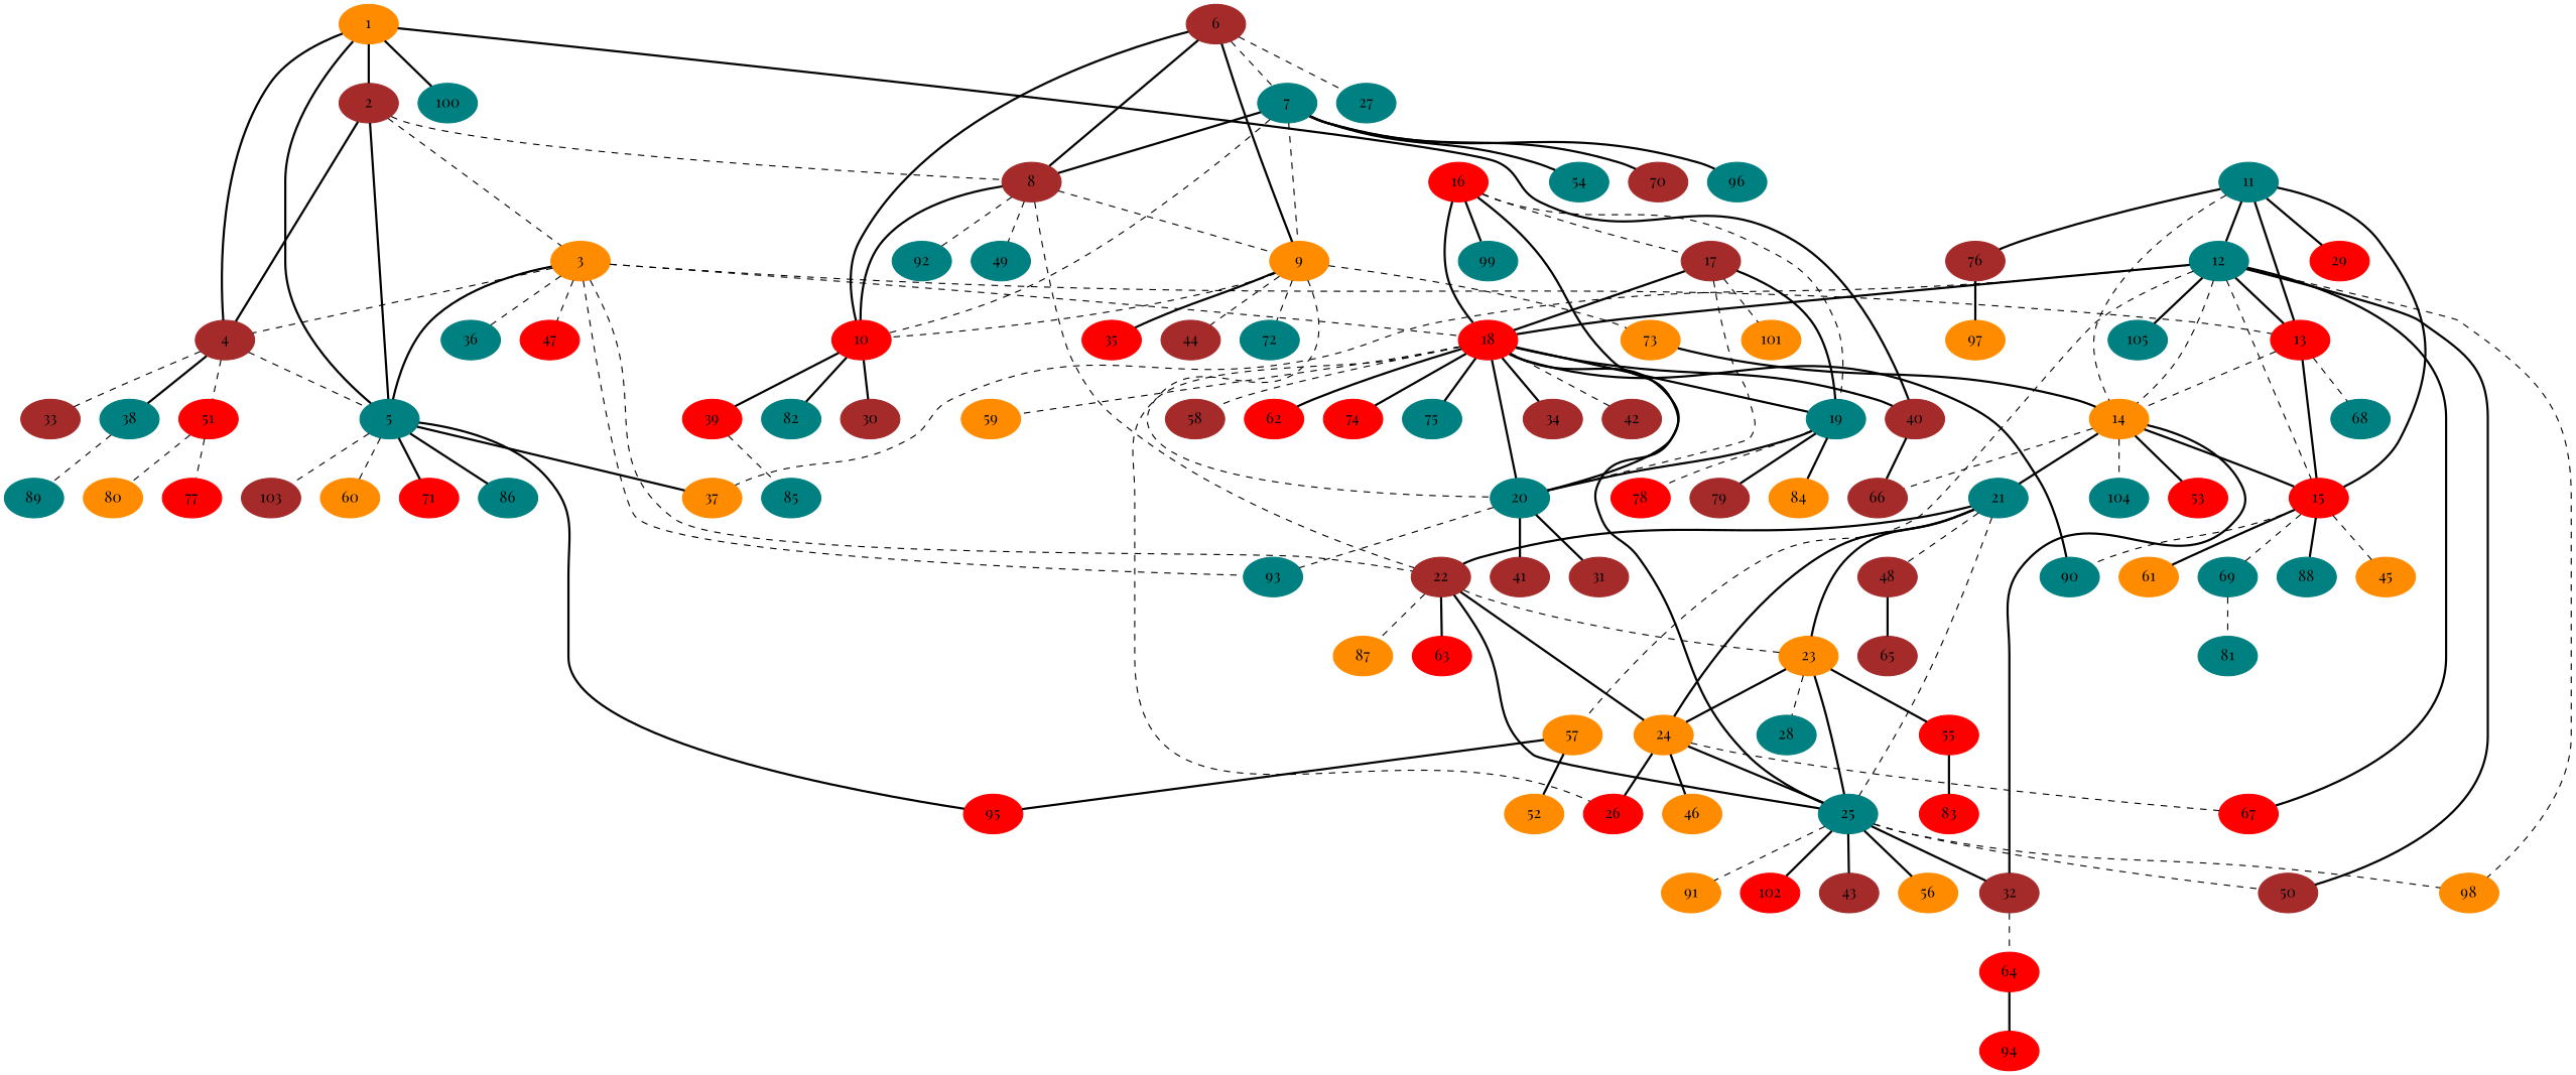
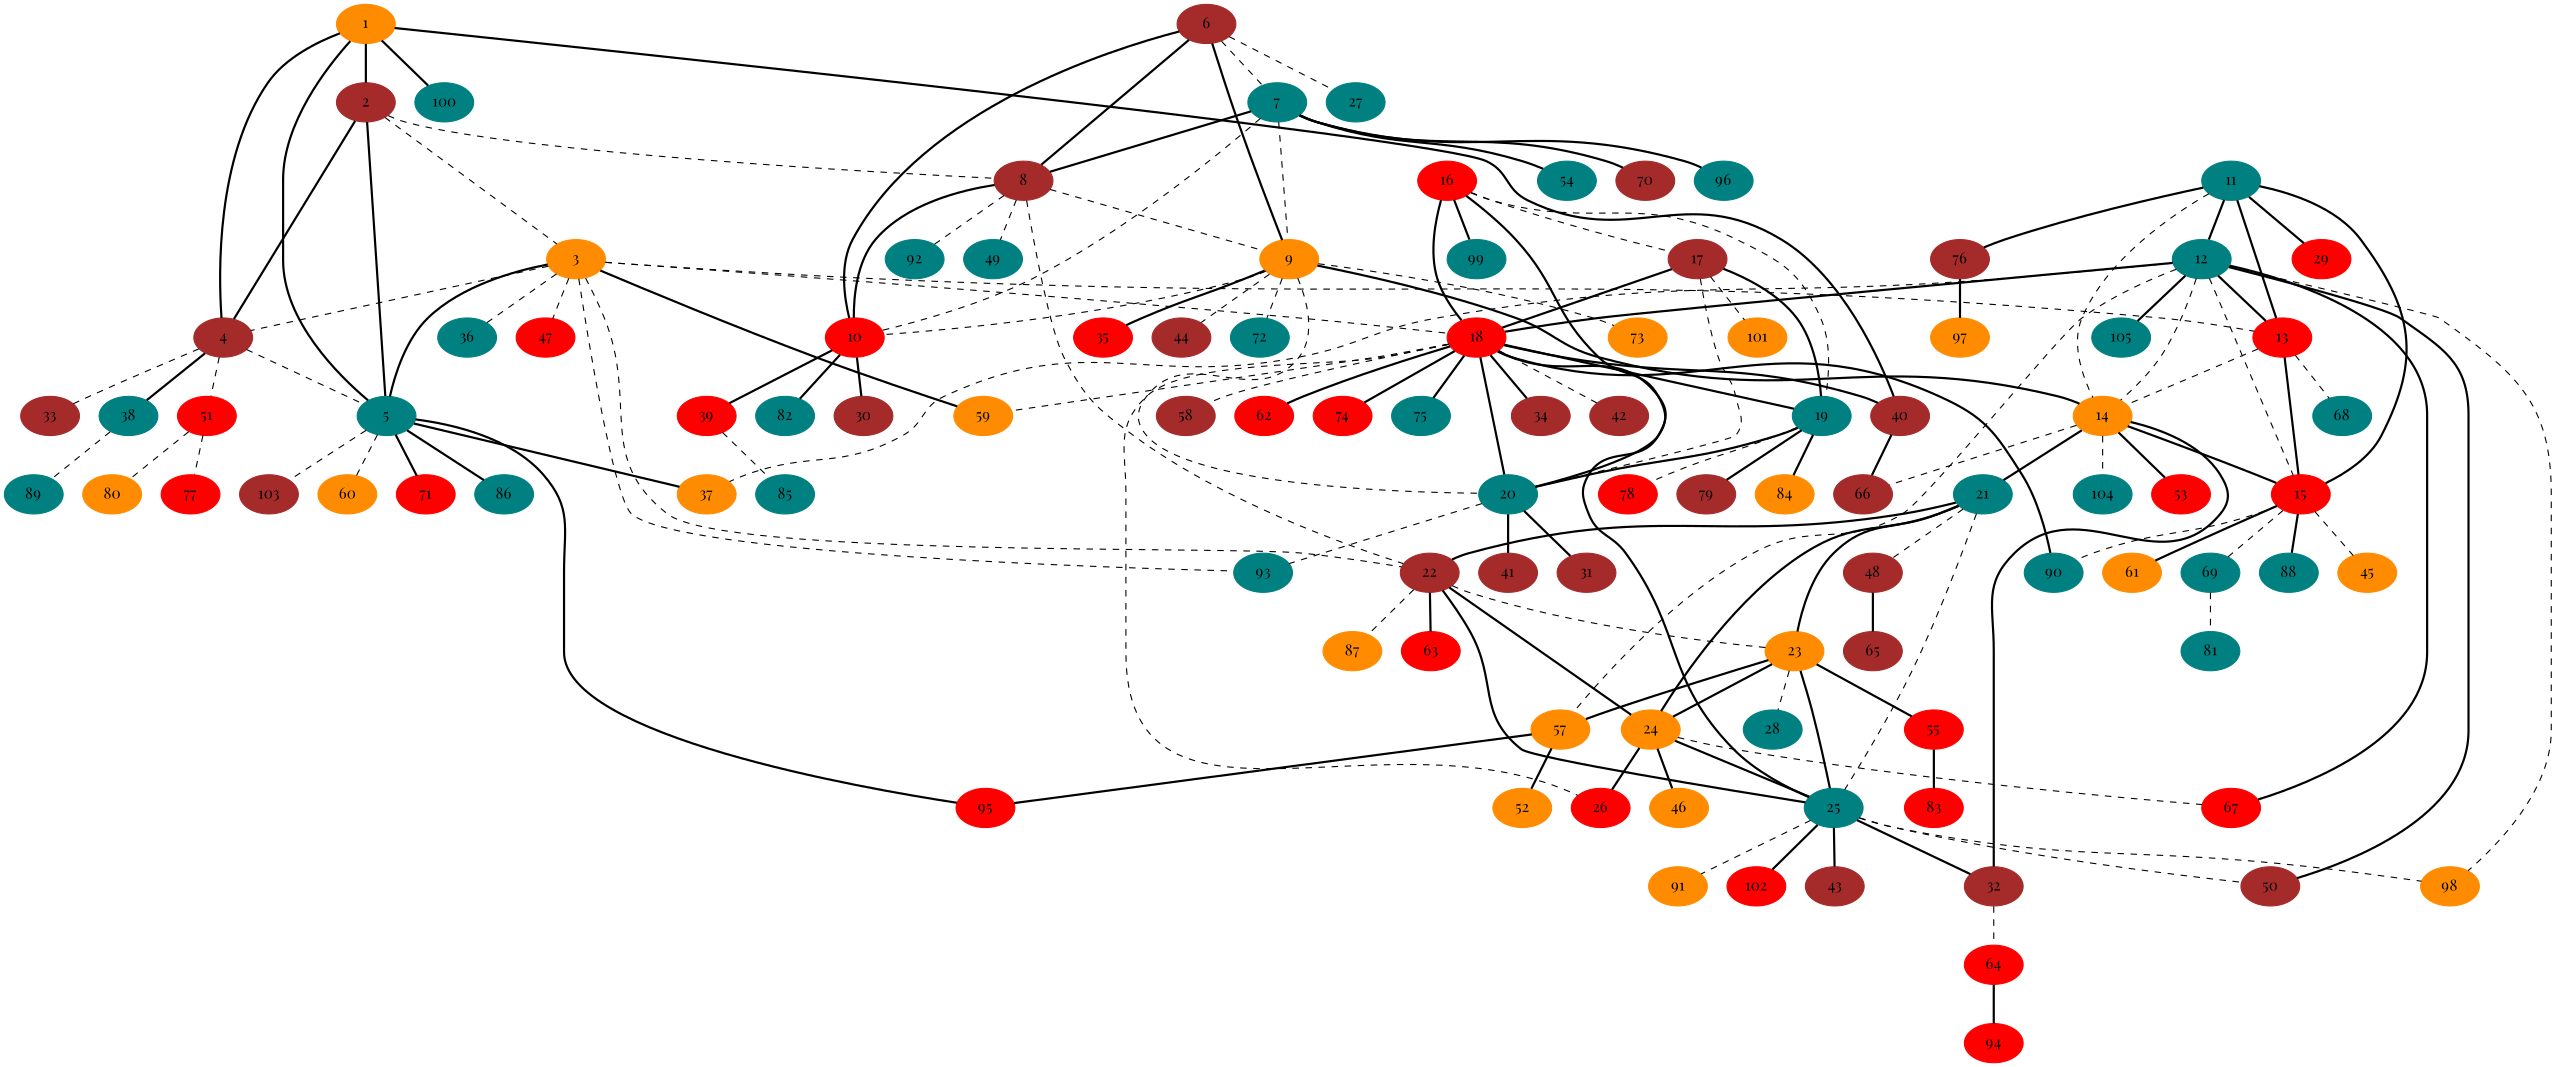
  graph {
    fontname="Playfair Display"
    node [color=teal fontname="Playfair Display" style=filled]
    edge [fontname="Playfair Display" style=bold]
    1 [color=darkorange]
    2 [color=brown]
    4 [color=brown]
    5
    40 [color=brown]
    100
    3 [color=darkorange]
    8 [color=brown]
    13 [color=red]
    18 [color=red]
    22 [color=brown]
    36
    47 [color=red]
    59 [color=darkorange]
    93
    33 [color=brown]
    38
    51 [color=red]
    37 [color=darkorange]
    60 [color=darkorange]
    71 [color=red]
    86
    95 [color=red]
    103 [color=brown]
    66 [color=brown]
    9 [color=darkorange]
    10 [color=red]
    49
    92
    14 [color=darkorange]
    15 [color=red]
    68
    20
    90
    19
    25
    26 [color=red]
    34 [color=brown]
    42 [color=brown]
    58 [color=brown]
    62 [color=red]
    74 [color=red]
    75
    23 [color=darkorange]
    24 [color=darkorange]
    63 [color=red]
    87 [color=darkorange]
    89
    77 [color=red]
    80 [color=darkorange]
    6 [color=brown]
    7
    27
    54
    70 [color=brown]
    96
    35 [color=red]
    44 [color=brown]
    72
    73 [color=darkorange]
    30 [color=brown]
    39 [color=red]
    82
    21
    32 [color=brown]
    53 [color=red]
    104
    31 [color=brown]
    41 [color=brown]
    85
    11
    12
    29 [color=red]
    76 [color=brown]
    50 [color=brown]
    57 [color=darkorange]
    67 [color=red]
    98 [color=darkorange]
    105
    45 [color=darkorange]
    61 [color=darkorange]
    69
    88
    97 [color=darkorange]
    52 [color=darkorange]
    48 [color=brown]
    64 [color=red]
    81
    16 [color=red]
    17 [color=brown]
    99
    101 [color=darkorange]
    78 [color=red]
    79 [color=brown]
    84 [color=darkorange]
    43 [color=brown]
-   56 [color=darkorange]
    91 [color=darkorange]
    102 [color=red]
    28
    55 [color=red]
    46 [color=darkorange]
    65 [color=brown]
    83 [color=red]
    94 [color=red]
    1 -- 2
    1 -- 4
    1 -- 5
    1 -- 40
    1 -- 100
    2 -- 4
    2 -- 5
    2 -- 3 [style=dashed]
    2 -- 8 [style=dashed]
    4 -- 5 [style=dashed]
    4 -- 33 [style=dashed]
    4 -- 38
    4 -- 51 [style=dashed]
    5 -- 37
    5 -- 60 [style=dashed]
    5 -- 71
    5 -- 86
    5 -- 95
    5 -- 103 [style=dashed]
    40 -- 66
    3 -- 4 [style=dashed]
    3 -- 5
    3 -- 13 [style=dashed]
    3 -- 18 [style=dashed]
    3 -- 22 [style=dashed]
    3 -- 36 [style=dashed]
    3 -- 47 [style=dashed]
+   3 -- 59
    3 -- 93 [style=dashed]
    8 -- 22 [style=dashed]
    8 -- 9 [style=dashed]
    8 -- 10
    8 -- 49 [style=dashed]
    8 -- 92 [style=dashed]
    13 -- 14 [style=dashed]
    13 -- 15
    13 -- 68 [style=dashed]
    18 -- 40
    18 -- 59 [style=dashed]
    18 -- 20
    18 -- 90
    18 -- 19
    18 -- 25
    18 -- 26 [style=dashed]
    18 -- 34
    18 -- 42 [style=dashed]
    18 -- 58 [style=dashed]
    18 -- 62
    18 -- 74
    18 -- 75
    22 -- 25
    22 -- 23 [style=dashed]
    22 -- 24
    22 -- 63
    22 -- 87 [style=dashed]
    38 -- 89 [style=dashed]
    51 -- 77 [style=dashed]
    51 -- 80 [style=dashed]
    9 -- 10 [style=dashed]
-   73 -- 14
+   9 -- 14
    9 -- 20 [style=dashed]
    9 -- 35
    9 -- 44 [style=dashed]
    9 -- 72 [style=dashed]
    9 -- 73 [style=dashed]
    10 -- 30
    10 -- 39
    10 -- 82
    14 -- 66 [style=dashed]
    14 -- 15
    14 -- 21
    14 -- 32
    14 -- 53
    14 -- 104 [style=dashed]
    15 -- 90 [style=dashed]
    15 -- 45 [style=dashed]
    15 -- 61
    15 -- 69 [style=dashed]
    15 -- 88
    20 -- 93 [style=dashed]
    20 -- 31
    20 -- 41
    19 -- 20
    19 -- 78 [style=dashed]
    19 -- 79
    19 -- 84
    25 -- 32
    25 -- 50 [style=dashed]
    25 -- 98 [style=dashed]
    25 -- 43
-   25 -- 56
    25 -- 91 [style=dashed]
    25 -- 102
    23 -- 25
    23 -- 24
+   23 -- 57
    23 -- 28 [style=dashed]
    23 -- 55
    24 -- 25
    24 -- 26
    24 -- 67 [style=dashed]
    24 -- 46
    6 -- 8
    6 -- 9
    6 -- 10
    6 -- 7 [style=dashed]
    6 -- 27 [style=dashed]
    7 -- 8
    7 -- 9 [style=dashed]
    7 -- 10 [style=dashed]
    7 -- 54
    7 -- 70
    7 -- 96
    39 -- 85 [style=dashed]
    21 -- 22
    21 -- 25 [style=dashed]
    21 -- 23
    21 -- 24
    21 -- 48 [style=dashed]
    32 -- 64 [style=dashed]
    11 -- 13
    11 -- 14 [style=dashed]
    11 -- 15
    11 -- 12
    11 -- 29
    11 -- 76
    12 -- 13
    12 -- 18
    12 -- 37 [style=dashed]
    12 -- 14 [style=dashed]
    12 -- 15 [style=dashed]
    12 -- 50
    12 -- 57 [style=dashed]
    12 -- 67
    12 -- 98 [style=dashed]
    12 -- 105
    76 -- 97
    57 -- 95
    57 -- 52
    69 -- 81 [style=dashed]
    48 -- 65
    64 -- 94
    16 -- 18
    16 -- 20
    16 -- 19 [style=dashed]
    16 -- 17 [style=dashed]
    16 -- 99
    17 -- 18
    17 -- 20 [style=dashed]
    17 -- 19
    17 -- 101 [style=dashed]
    55 -- 83
  }
